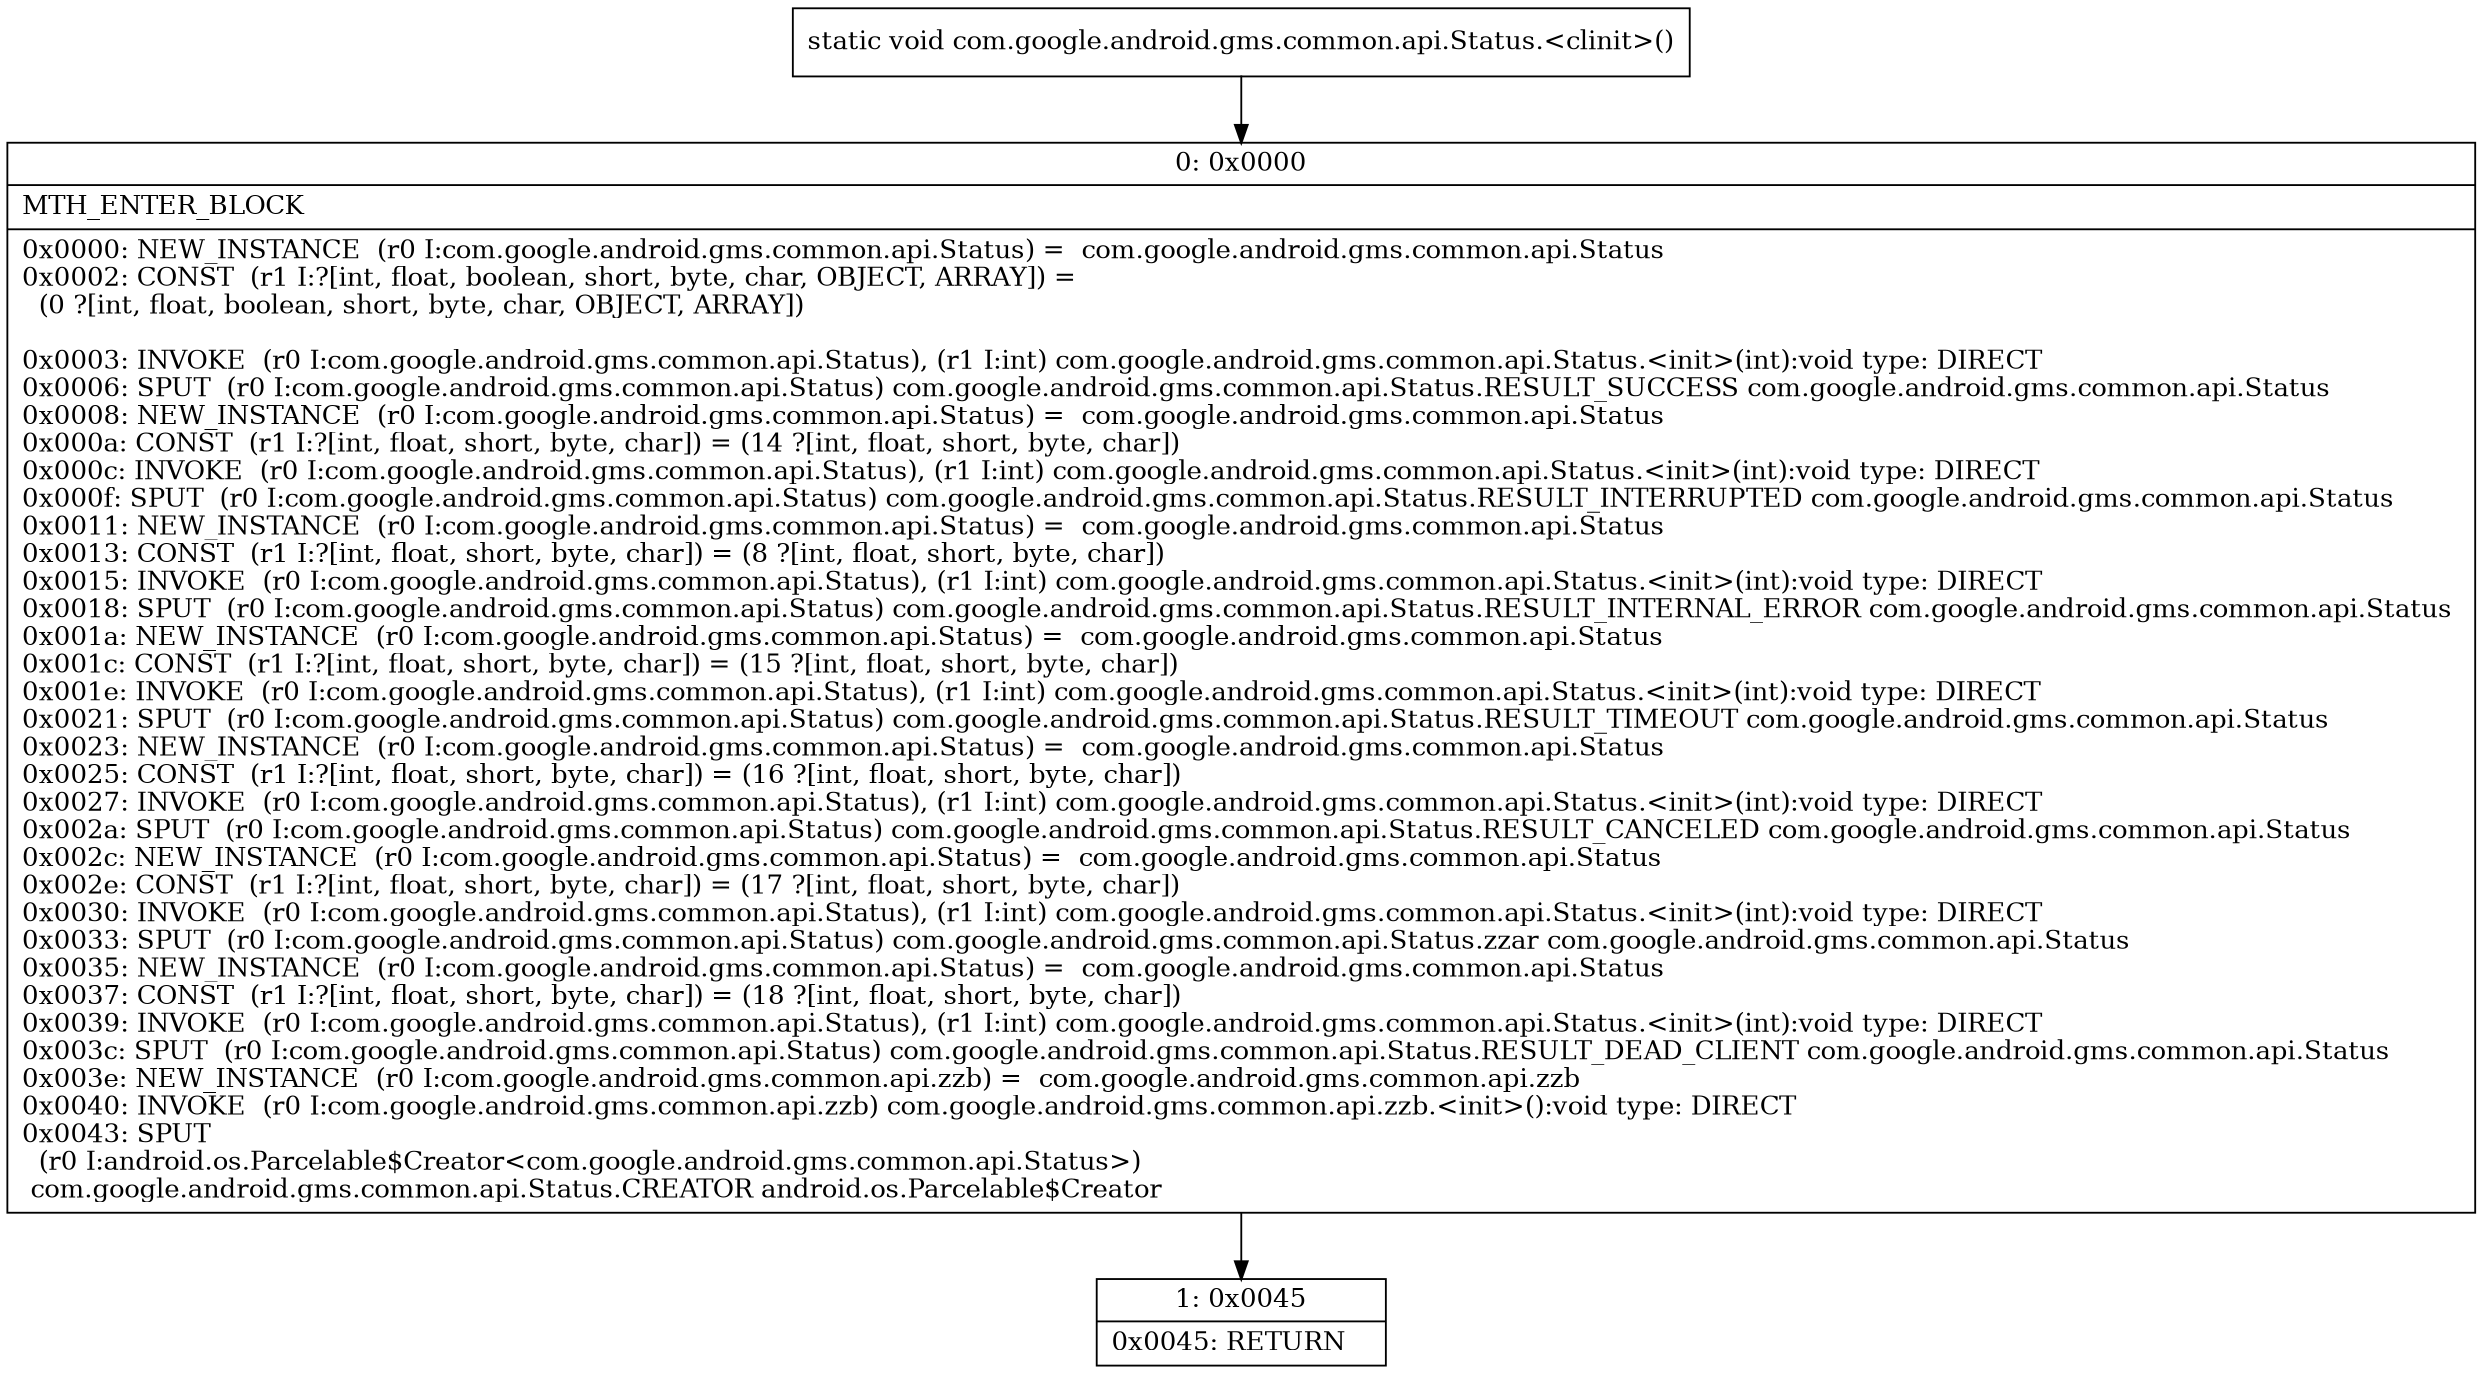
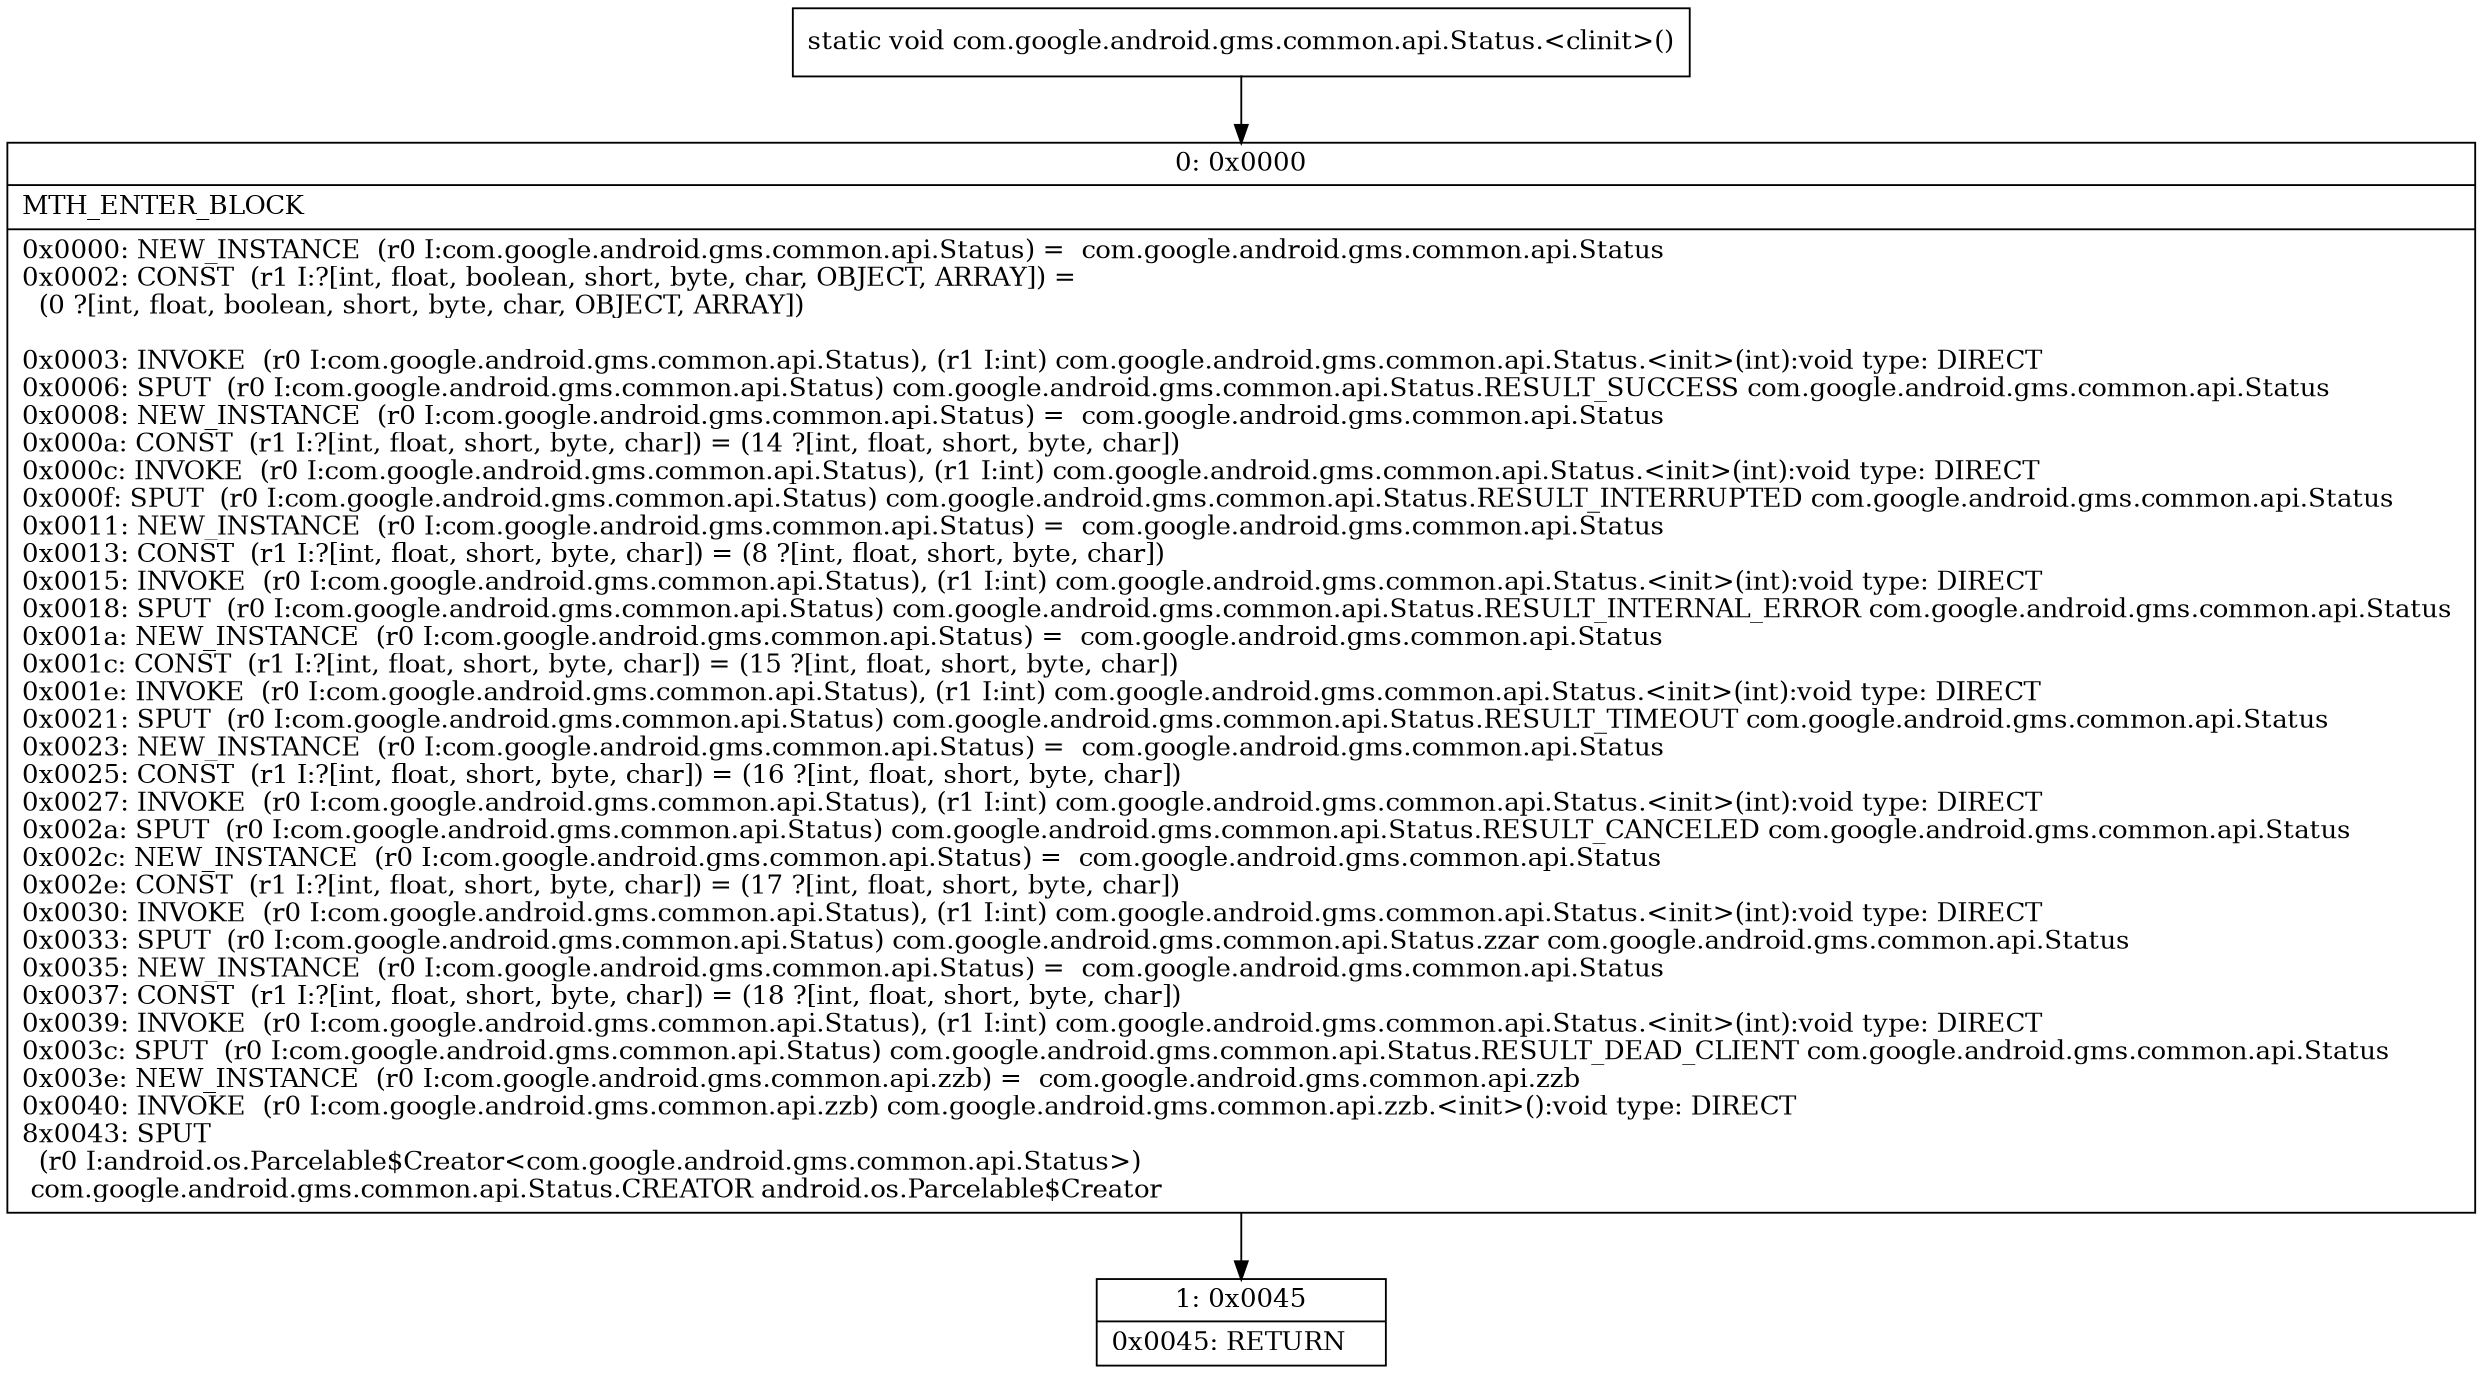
  digraph {
    node [shape=record]
-   n1 [label="{0\:\ 0x0000|MTH_ENTER_BLOCK\l|0x0000: NEW_INSTANCE  (r0 I:com.google.android.gms.common.api.Status) =  com.google.android.gms.common.api.Status \l0x0002: CONST  (r1 I:?[int, float, boolean, short, byte, char, OBJECT, ARRAY]) = \l  (0 ?[int, float, boolean, short, byte, char, OBJECT, ARRAY])\l \l0x0003: INVOKE  (r0 I:com.google.android.gms.common.api.Status), (r1 I:int) com.google.android.gms.common.api.Status.\<init\>(int):void type: DIRECT \l0x0006: SPUT  (r0 I:com.google.android.gms.common.api.Status) com.google.android.gms.common.api.Status.RESULT_SUCCESS com.google.android.gms.common.api.Status \l0x0008: NEW_INSTANCE  (r0 I:com.google.android.gms.common.api.Status) =  com.google.android.gms.common.api.Status \l0x000a: CONST  (r1 I:?[int, float, short, byte, char]) = (14 ?[int, float, short, byte, char]) \l0x000c: INVOKE  (r0 I:com.google.android.gms.common.api.Status), (r1 I:int) com.google.android.gms.common.api.Status.\<init\>(int):void type: DIRECT \l0x000f: SPUT  (r0 I:com.google.android.gms.common.api.Status) com.google.android.gms.common.api.Status.RESULT_INTERRUPTED com.google.android.gms.common.api.Status \l0x0011: NEW_INSTANCE  (r0 I:com.google.android.gms.common.api.Status) =  com.google.android.gms.common.api.Status \l0x0013: CONST  (r1 I:?[int, float, short, byte, char]) = (8 ?[int, float, short, byte, char]) \l0x0015: INVOKE  (r0 I:com.google.android.gms.common.api.Status), (r1 I:int) com.google.android.gms.common.api.Status.\<init\>(int):void type: DIRECT \l0x0018: SPUT  (r0 I:com.google.android.gms.common.api.Status) com.google.android.gms.common.api.Status.RESULT_INTERNAL_ERROR com.google.android.gms.common.api.Status \l0x001a: NEW_INSTANCE  (r0 I:com.google.android.gms.common.api.Status) =  com.google.android.gms.common.api.Status \l0x001c: CONST  (r1 I:?[int, float, short, byte, char]) = (15 ?[int, float, short, byte, char]) \l0x001e: INVOKE  (r0 I:com.google.android.gms.common.api.Status), (r1 I:int) com.google.android.gms.common.api.Status.\<init\>(int):void type: DIRECT \l0x0021: SPUT  (r0 I:com.google.android.gms.common.api.Status) com.google.android.gms.common.api.Status.RESULT_TIMEOUT com.google.android.gms.common.api.Status \l0x0023: NEW_INSTANCE  (r0 I:com.google.android.gms.common.api.Status) =  com.google.android.gms.common.api.Status \l0x0025: CONST  (r1 I:?[int, float, short, byte, char]) = (16 ?[int, float, short, byte, char]) \l0x0027: INVOKE  (r0 I:com.google.android.gms.common.api.Status), (r1 I:int) com.google.android.gms.common.api.Status.\<init\>(int):void type: DIRECT \l0x002a: SPUT  (r0 I:com.google.android.gms.common.api.Status) com.google.android.gms.common.api.Status.RESULT_CANCELED com.google.android.gms.common.api.Status \l0x002c: NEW_INSTANCE  (r0 I:com.google.android.gms.common.api.Status) =  com.google.android.gms.common.api.Status \l0x002e: CONST  (r1 I:?[int, float, short, byte, char]) = (17 ?[int, float, short, byte, char]) \l0x0030: INVOKE  (r0 I:com.google.android.gms.common.api.Status), (r1 I:int) com.google.android.gms.common.api.Status.\<init\>(int):void type: DIRECT \l0x0033: SPUT  (r0 I:com.google.android.gms.common.api.Status) com.google.android.gms.common.api.Status.zzar com.google.android.gms.common.api.Status \l0x0035: NEW_INSTANCE  (r0 I:com.google.android.gms.common.api.Status) =  com.google.android.gms.common.api.Status \l0x0037: CONST  (r1 I:?[int, float, short, byte, char]) = (18 ?[int, float, short, byte, char]) \l0x0039: INVOKE  (r0 I:com.google.android.gms.common.api.Status), (r1 I:int) com.google.android.gms.common.api.Status.\<init\>(int):void type: DIRECT \l0x003c: SPUT  (r0 I:com.google.android.gms.common.api.Status) com.google.android.gms.common.api.Status.RESULT_DEAD_CLIENT com.google.android.gms.common.api.Status \l0x003e: NEW_INSTANCE  (r0 I:com.google.android.gms.common.api.zzb) =  com.google.android.gms.common.api.zzb \l0x0040: INVOKE  (r0 I:com.google.android.gms.common.api.zzb) com.google.android.gms.common.api.zzb.\<init\>():void type: DIRECT \l0x0043: SPUT  \l  (r0 I:android.os.Parcelable$Creator\<com.google.android.gms.common.api.Status\>)\l com.google.android.gms.common.api.Status.CREATOR android.os.Parcelable$Creator \l}"]
+   n1 [label="{0\:\ 0x0000|MTH_ENTER_BLOCK\l|0x0000: NEW_INSTANCE  (r0 I:com.google.android.gms.common.api.Status) =  com.google.android.gms.common.api.Status \l0x0002: CONST  (r1 I:?[int, float, boolean, short, byte, char, OBJECT, ARRAY]) = \l  (0 ?[int, float, boolean, short, byte, char, OBJECT, ARRAY])\l \l0x0003: INVOKE  (r0 I:com.google.android.gms.common.api.Status), (r1 I:int) com.google.android.gms.common.api.Status.\<init\>(int):void type: DIRECT \l0x0006: SPUT  (r0 I:com.google.android.gms.common.api.Status) com.google.android.gms.common.api.Status.RESULT_SUCCESS com.google.android.gms.common.api.Status \l0x0008: NEW_INSTANCE  (r0 I:com.google.android.gms.common.api.Status) =  com.google.android.gms.common.api.Status \l0x000a: CONST  (r1 I:?[int, float, short, byte, char]) = (14 ?[int, float, short, byte, char]) \l0x000c: INVOKE  (r0 I:com.google.android.gms.common.api.Status), (r1 I:int) com.google.android.gms.common.api.Status.\<init\>(int):void type: DIRECT \l0x000f: SPUT  (r0 I:com.google.android.gms.common.api.Status) com.google.android.gms.common.api.Status.RESULT_INTERRUPTED com.google.android.gms.common.api.Status \l0x0011: NEW_INSTANCE  (r0 I:com.google.android.gms.common.api.Status) =  com.google.android.gms.common.api.Status \l0x0013: CONST  (r1 I:?[int, float, short, byte, char]) = (8 ?[int, float, short, byte, char]) \l0x0015: INVOKE  (r0 I:com.google.android.gms.common.api.Status), (r1 I:int) com.google.android.gms.common.api.Status.\<init\>(int):void type: DIRECT \l0x0018: SPUT  (r0 I:com.google.android.gms.common.api.Status) com.google.android.gms.common.api.Status.RESULT_INTERNAL_ERROR com.google.android.gms.common.api.Status \l0x001a: NEW_INSTANCE  (r0 I:com.google.android.gms.common.api.Status) =  com.google.android.gms.common.api.Status \l0x001c: CONST  (r1 I:?[int, float, short, byte, char]) = (15 ?[int, float, short, byte, char]) \l0x001e: INVOKE  (r0 I:com.google.android.gms.common.api.Status), (r1 I:int) com.google.android.gms.common.api.Status.\<init\>(int):void type: DIRECT \l0x0021: SPUT  (r0 I:com.google.android.gms.common.api.Status) com.google.android.gms.common.api.Status.RESULT_TIMEOUT com.google.android.gms.common.api.Status \l0x0023: NEW_INSTANCE  (r0 I:com.google.android.gms.common.api.Status) =  com.google.android.gms.common.api.Status \l0x0025: CONST  (r1 I:?[int, float, short, byte, char]) = (16 ?[int, float, short, byte, char]) \l0x0027: INVOKE  (r0 I:com.google.android.gms.common.api.Status), (r1 I:int) com.google.android.gms.common.api.Status.\<init\>(int):void type: DIRECT \l0x002a: SPUT  (r0 I:com.google.android.gms.common.api.Status) com.google.android.gms.common.api.Status.RESULT_CANCELED com.google.android.gms.common.api.Status \l0x002c: NEW_INSTANCE  (r0 I:com.google.android.gms.common.api.Status) =  com.google.android.gms.common.api.Status \l0x002e: CONST  (r1 I:?[int, float, short, byte, char]) = (17 ?[int, float, short, byte, char]) \l0x0030: INVOKE  (r0 I:com.google.android.gms.common.api.Status), (r1 I:int) com.google.android.gms.common.api.Status.\<init\>(int):void type: DIRECT \l0x0033: SPUT  (r0 I:com.google.android.gms.common.api.Status) com.google.android.gms.common.api.Status.zzar com.google.android.gms.common.api.Status \l0x0035: NEW_INSTANCE  (r0 I:com.google.android.gms.common.api.Status) =  com.google.android.gms.common.api.Status \l0x0037: CONST  (r1 I:?[int, float, short, byte, char]) = (18 ?[int, float, short, byte, char]) \l0x0039: INVOKE  (r0 I:com.google.android.gms.common.api.Status), (r1 I:int) com.google.android.gms.common.api.Status.\<init\>(int):void type: DIRECT \l0x003c: SPUT  (r0 I:com.google.android.gms.common.api.Status) com.google.android.gms.common.api.Status.RESULT_DEAD_CLIENT com.google.android.gms.common.api.Status \l0x003e: NEW_INSTANCE  (r0 I:com.google.android.gms.common.api.zzb) =  com.google.android.gms.common.api.zzb \l0x0040: INVOKE  (r0 I:com.google.android.gms.common.api.zzb) com.google.android.gms.common.api.zzb.\<init\>():void type: DIRECT \l8x0043: SPUT  \l  (r0 I:android.os.Parcelable$Creator\<com.google.android.gms.common.api.Status\>)\l com.google.android.gms.common.api.Status.CREATOR android.os.Parcelable$Creator \l}"]
    n2 [label="{1\:\ 0x0045|0x0045: RETURN   \l}"]
    n3 [label="{static void com.google.android.gms.common.api.Status.\<clinit\>() }"]
    n1 -> n2
    n3 -> n1
  }
